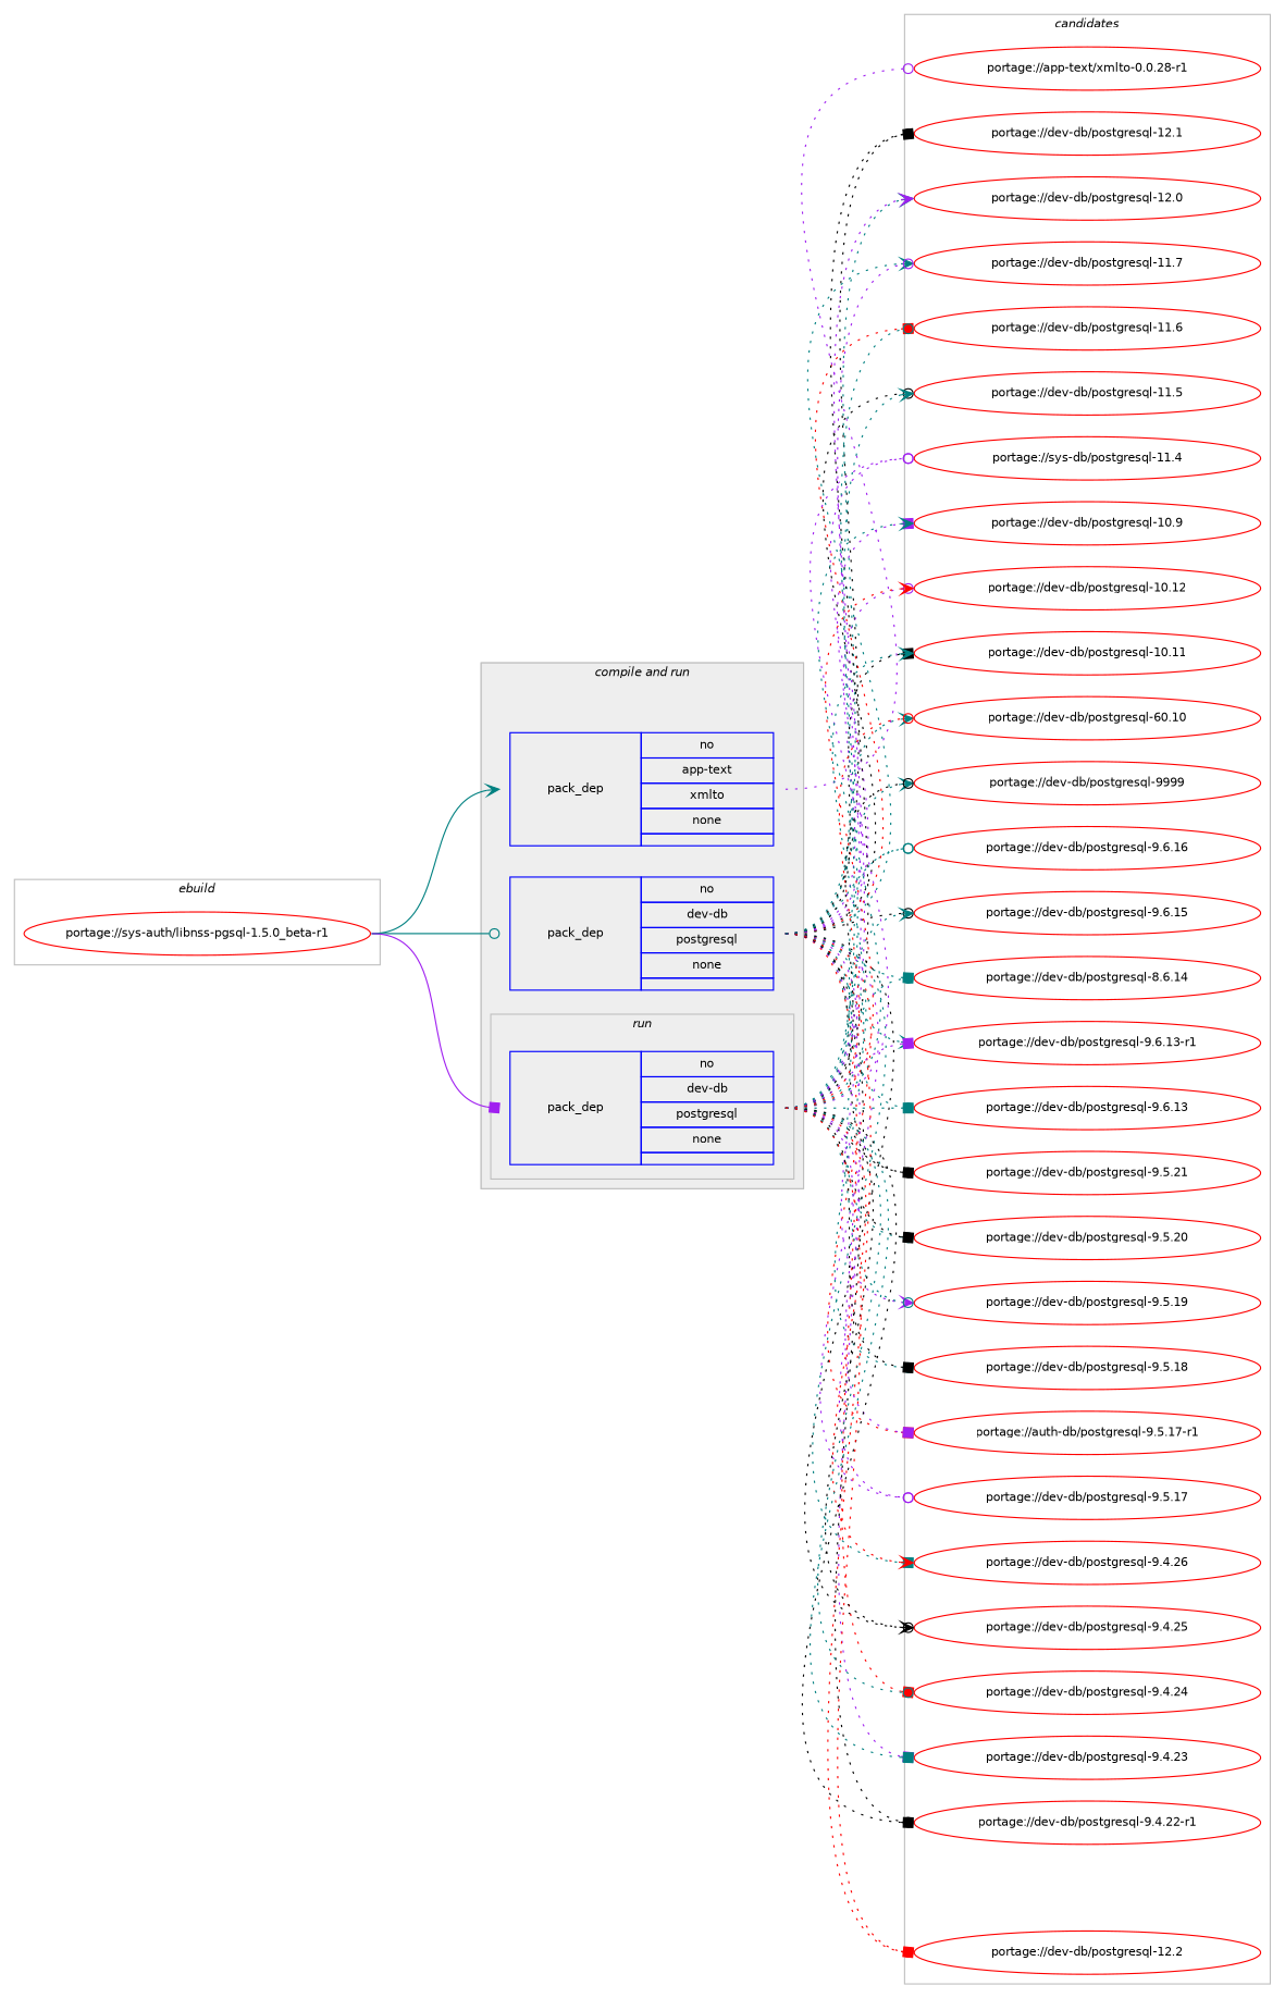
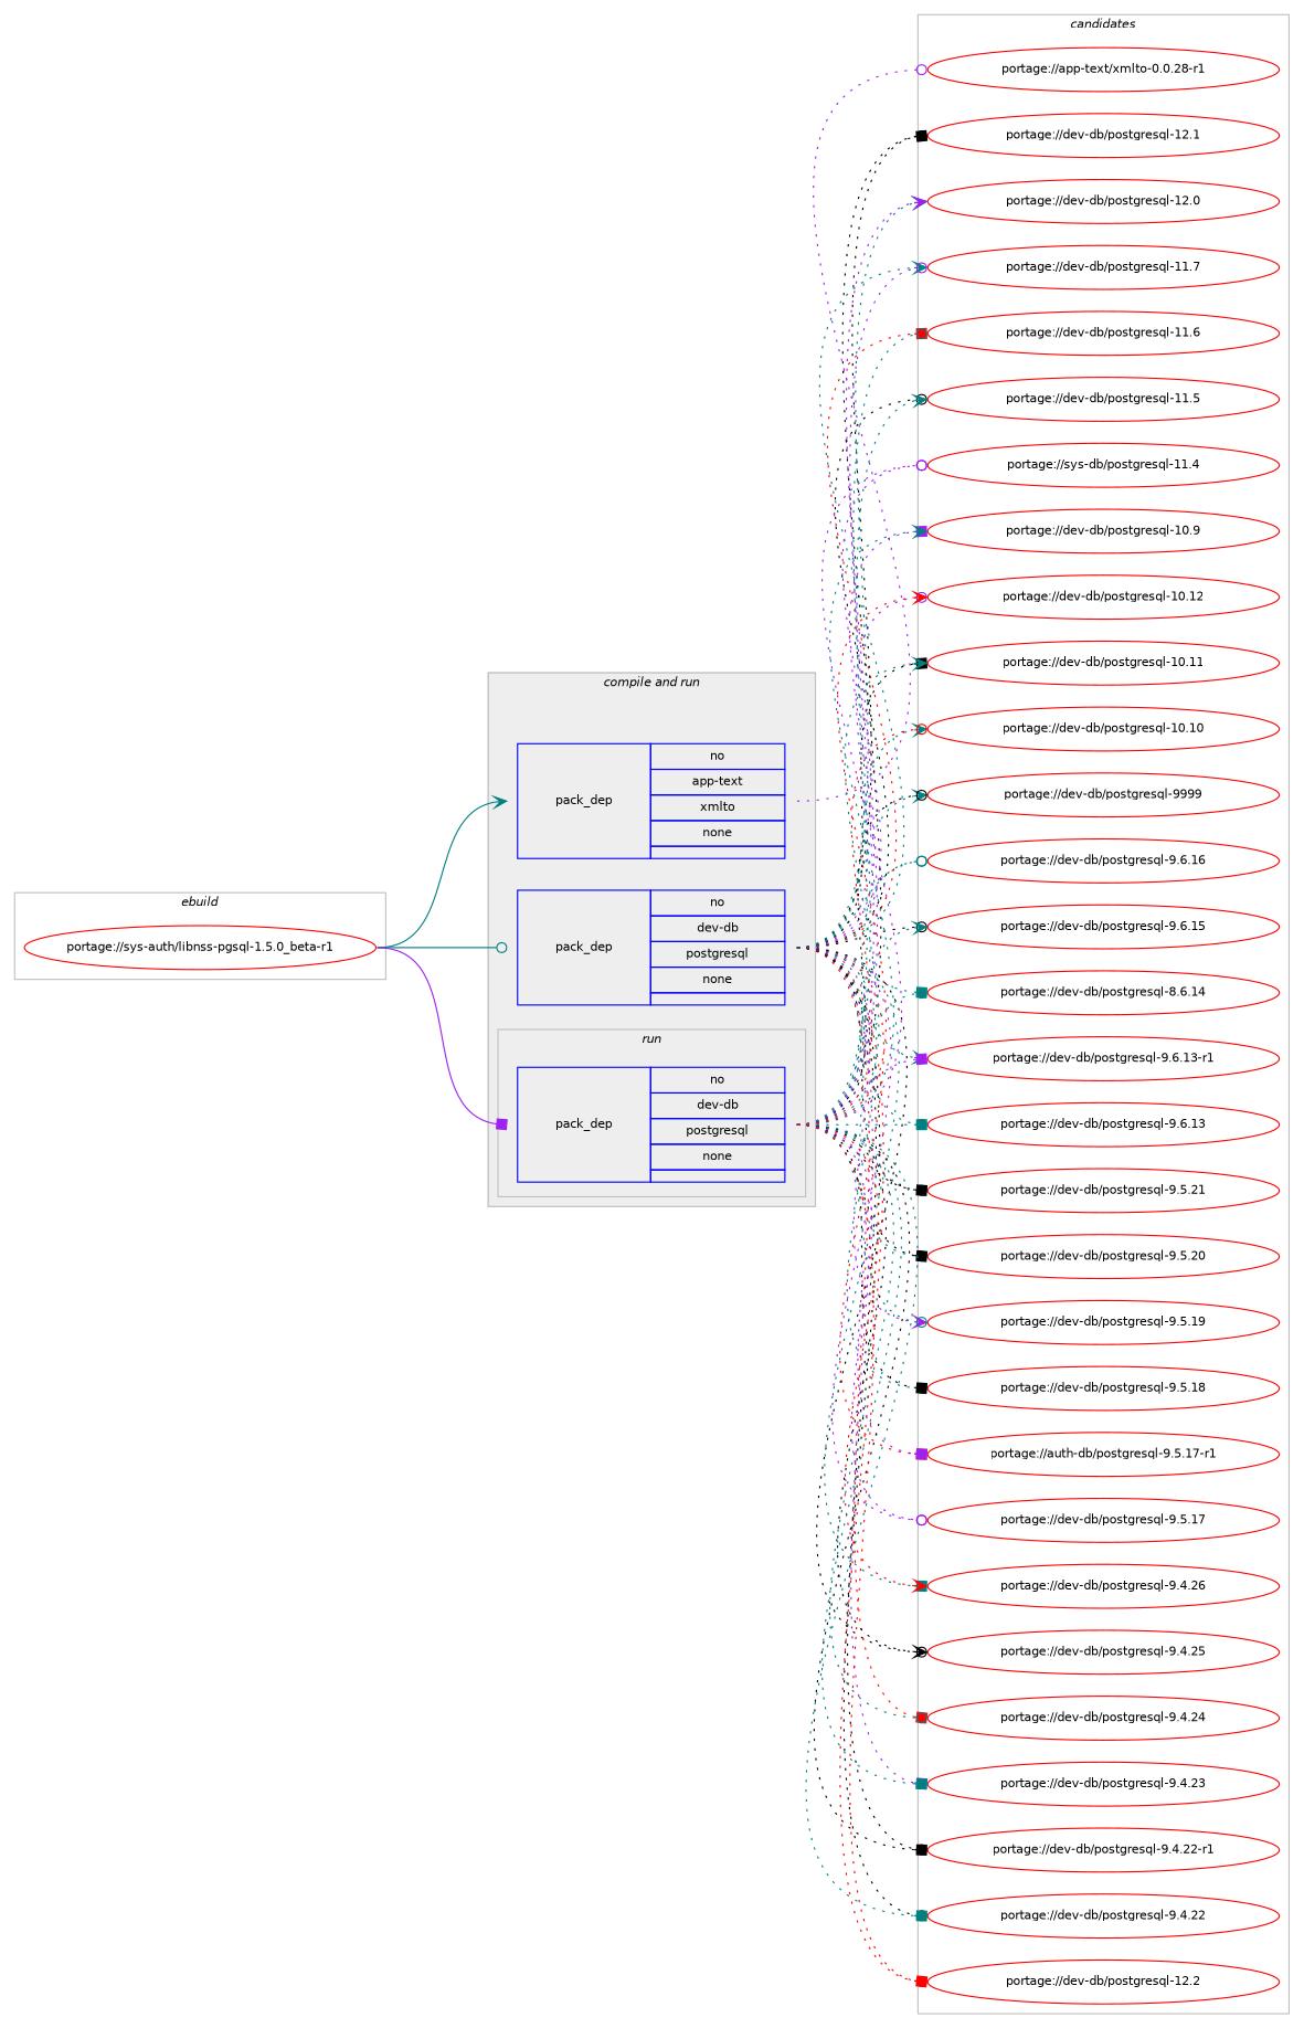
  digraph {
    compound=true
    concentrate=true
    fontname=Helvetica
    fontsize=10
    newrank=true
    rankdir=LR
    ranksep=1.5
    node [color=red fontname=Helvetica fontsize=10]
    edge [arrowhead=odot color=teal headport=w style=dotted tailport=e weight=100]
    n1 [label="portage://sys-auth/libnss-pgsql-1.5.0_beta-r1" width=4]
    n2 [color=blue label=<<TABLE BORDER="0" CELLBORDER="1" CELLSPACING="0" CELLPADDING="4" WIDTH="220"><TR><TD ROWSPAN="6" CELLPADDING="30">pack_dep</TD></TR><TR><TD WIDTH="110">no</TD></TR><TR><TD>app-text</TD></TR><TR><TD>xmlto</TD></TR><TR><TD>none</TD></TR><TR><TD></TD></TR></TABLE>> shape=none]
    n3 [color=blue label=<<TABLE BORDER="0" CELLBORDER="1" CELLSPACING="0" CELLPADDING="4" WIDTH="220"><TR><TD ROWSPAN="6" CELLPADDING="30">pack_dep</TD></TR><TR><TD WIDTH="110">no</TD></TR><TR><TD>dev-db</TD></TR><TR><TD>postgresql</TD></TR><TR><TD>none</TD></TR><TR><TD></TD></TR></TABLE>> shape=none]
    n4 [color=blue label=<<TABLE BORDER="0" CELLBORDER="1" CELLSPACING="0" CELLPADDING="4" WIDTH="220"><TR><TD ROWSPAN="6" CELLPADDING="30">pack_dep</TD></TR><TR><TD WIDTH="110">no</TD></TR><TR><TD>dev-db</TD></TR><TR><TD>postgresql</TD></TR><TR><TD>none</TD></TR><TR><TD></TD></TR></TABLE>> shape=none]
    n5 [label="portage://app-text/xmlto-0.0.28-r1" width=4]
    n6 [label="portage://dev-db/postgresql-9999" width=4]
    n7 [label="portage://dev-db/postgresql-9.6.16" width=4]
    n8 [label="portage://dev-db/postgresql-9.6.15" width=4]
    n9 [label="portage://dev-db/postgresql-8.6.14" width=4]
    n10 [label="portage://dev-db/postgresql-9.6.13-r1" width=4]
    n11 [label="portage://dev-db/postgresql-9.6.13" width=4]
    n12 [label="portage://dev-db/postgresql-9.5.21" width=4]
    n13 [label="portage://dev-db/postgresql-9.5.20" width=4]
    n14 [label="portage://dev-db/postgresql-9.5.19" width=4]
    n15 [label="portage://dev-db/postgresql-9.5.18" width=4]
    n16 [label="portage://auth-db/postgresql-9.5.17-r1" width=4]
    n17 [label="portage://dev-db/postgresql-9.5.17" width=4]
    n18 [label="portage://dev-db/postgresql-9.4.26" width=4]
    n19 [label="portage://dev-db/postgresql-9.4.25" width=4]
    n20 [label="portage://dev-db/postgresql-9.4.24" width=4]
    n21 [label="portage://dev-db/postgresql-9.4.23" width=4]
    n22 [label="portage://dev-db/postgresql-9.4.22-r1" width=4]
+   n23 [label="portage://dev-db/postgresql-9.4.22" width=4]
    n24 [label="portage://dev-db/postgresql-12.2" width=4]
    n25 [label="portage://dev-db/postgresql-12.1" width=4]
    n26 [label="portage://dev-db/postgresql-12.0" width=4]
    n27 [label="portage://dev-db/postgresql-11.7" width=4]
    n28 [label="portage://dev-db/postgresql-11.6" width=4]
    n29 [label="portage://dev-db/postgresql-11.5" width=4]
    n30 [label="portage://sys-db/postgresql-11.4" width=4]
    n31 [label="portage://dev-db/postgresql-10.9" width=4]
    n32 [label="portage://dev-db/postgresql-10.12" width=4]
    n33 [label="portage://dev-db/postgresql-10.11" width=4]
-   n34 [label="portage://dev-db/postgresql-60.10" width=4]
+   n34 [label="portage://dev-db/postgresql-10.10" width=4]
    subgraph cluster_1 {
      color=gray
      label=<<i>ebuild</i>>
      rank=same
      n1
    }
    subgraph cluster_2 {
      color=gray
      label=<<i>dependencies</i>>
      subgraph cluster_3 {
        color=gray
        fillcolor="#eeeeee"
        label=<<i>compile</i>>
        style=filled
        subgraph sub_4 {
          color=gray
          fillcolor="#eeeeee"
          label=<<i>compile</i>>
          style=filled
          n2
        }
        subgraph sub_5 {
          color=gray
          fillcolor="#eeeeee"
          label=<<i>compile</i>>
          style=filled
          n3
        }
      }
      subgraph cluster_6 {
        color=gray
        fillcolor="#eeeeee"
        label=<<i>compile and run</i>>
        style=filled
      }
      subgraph cluster_7 {
        color=gray
        fillcolor="#eeeeee"
        label=<<i>run</i>>
        style=filled
        subgraph sub_8 {
          color=gray
          fillcolor="#eeeeee"
          label=<<i>run</i>>
          style=filled
          n4
        }
      }
    }
    subgraph cluster_9 {
      color=gray
      label=<<i>candidates</i>>
      rank=same
      subgraph sub_10 {
        color=black
        label=<<i>candidates</i>>
        nodesep=1
        rank=same
        n5
      }
      subgraph sub_11 {
        color=black
        label=<<i>candidates</i>>
        nodesep=1
        rank=same
        n6
        n7
        n8
        n9
        n10
        n11
        n12
        n13
        n14
        n15
        n16
        n17
        n18
        n19
        n20
        n21
        n22
+       n23
        n24
        n25
        n26
        n27
        n28
        n29
        n30
        n31
        n32
        n33
        n34
      }
      subgraph sub_12 {
        color=black
        label=<<i>candidates</i>>
        nodesep=1
        rank=same
        n6
        n7
        n8
        n9
        n10
        n11
        n12
        n13
        n14
        n15
        n16
        n17
        n18
        n19
        n20
        n21
        n22
+       n23
        n24
        n25
        n26
        n27
        n28
        n29
        n30
        n31
        n32
        n33
        n34
      }
    }
    n1 -> n2 [arrowhead=vee style=solid weight=20]
    n1 -> n3 [style=solid weight=20]
    n1 -> n4 [arrowhead=box color=purple style=solid weight=20]
    n2 -> n5 [color=purple]
    n3 -> n6 [arrowhead=vee]
    n3 -> n7
    n3 -> n8 [color=black]
    n3 -> n9 [arrowhead=box]
    n3 -> n10 [arrowhead=vee]
    n3 -> n11
    n3 -> n12 [color=black]
    n3 -> n13
    n3 -> n14 [arrowhead=vee color=purple]
    n3 -> n15
    n3 -> n16 [arrowhead=box color=red]
    n3 -> n17 [color=purple]
    n3 -> n18 [arrowhead=box]
    n3 -> n19 [arrowhead=vee color=black]
    n3 -> n20 [arrowhead=box color=red]
    n3 -> n21 [arrowhead=box color=purple]
    n3 -> n22 [color=black]
+   n3 -> n23 [color=black]
    n3 -> n24 [color=red]
    n3 -> n25 [arrowhead=box color=black]
    n3 -> n26 [arrowhead=vee]
    n3 -> n27 [arrowhead=vee]
    n3 -> n28 [arrowhead=box color=red]
    n3 -> n29 [color=black]
    n3 -> n30 [color=purple]
    n3 -> n31 [arrowhead=box color=purple]
    n3 -> n32 [color=purple]
    n3 -> n33 [arrowhead=box color=black]
    n3 -> n34 [arrowhead=vee]
    n4 -> n6 [color=black]
    n4 -> n7
    n4 -> n8 [arrowhead=vee]
    n4 -> n9
    n4 -> n10 [arrowhead=box color=purple]
    n4 -> n11 [arrowhead=box]
    n4 -> n12 [arrowhead=box color=black]
    n4 -> n13 [arrowhead=box color=black]
    n4 -> n14
    n4 -> n15 [arrowhead=box color=black]
    n4 -> n16 [arrowhead=box color=purple]
    n4 -> n17 [color=purple]
    n4 -> n18 [arrowhead=vee color=red]
    n4 -> n19 [color=black]
    n4 -> n20
    n4 -> n21 [arrowhead=box]
    n4 -> n22 [arrowhead=box color=black]
+   n4 -> n23 [arrowhead=box]
    n4 -> n24 [arrowhead=box color=red]
    n4 -> n25 [color=black]
    n4 -> n26 [arrowhead=vee color=purple]
    n4 -> n27 [color=purple]
    n4 -> n28
    n4 -> n29 [arrowhead=vee]
    n4 -> n30 [color=purple]
    n4 -> n31 [arrowhead=vee]
    n4 -> n32 [arrowhead=vee color=red]
    n4 -> n33 [arrowhead=vee]
    n4 -> n34 [color=red]
  }
